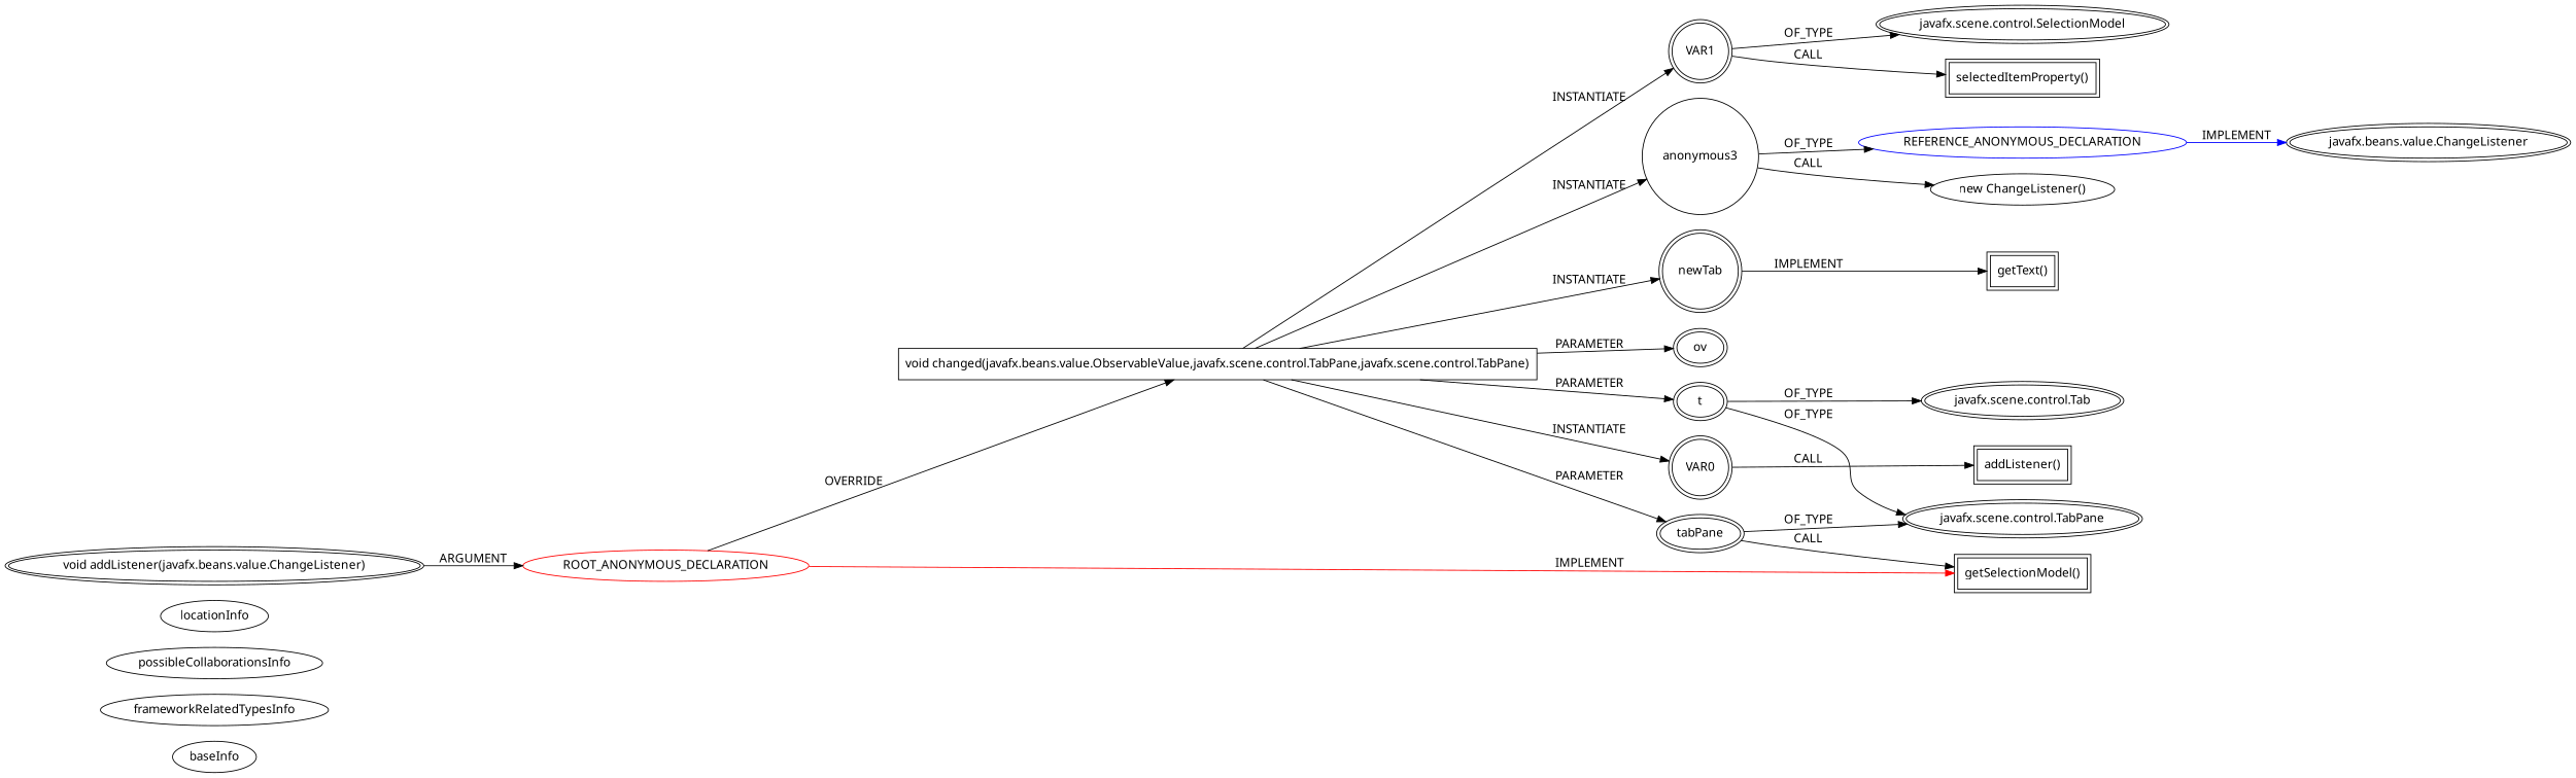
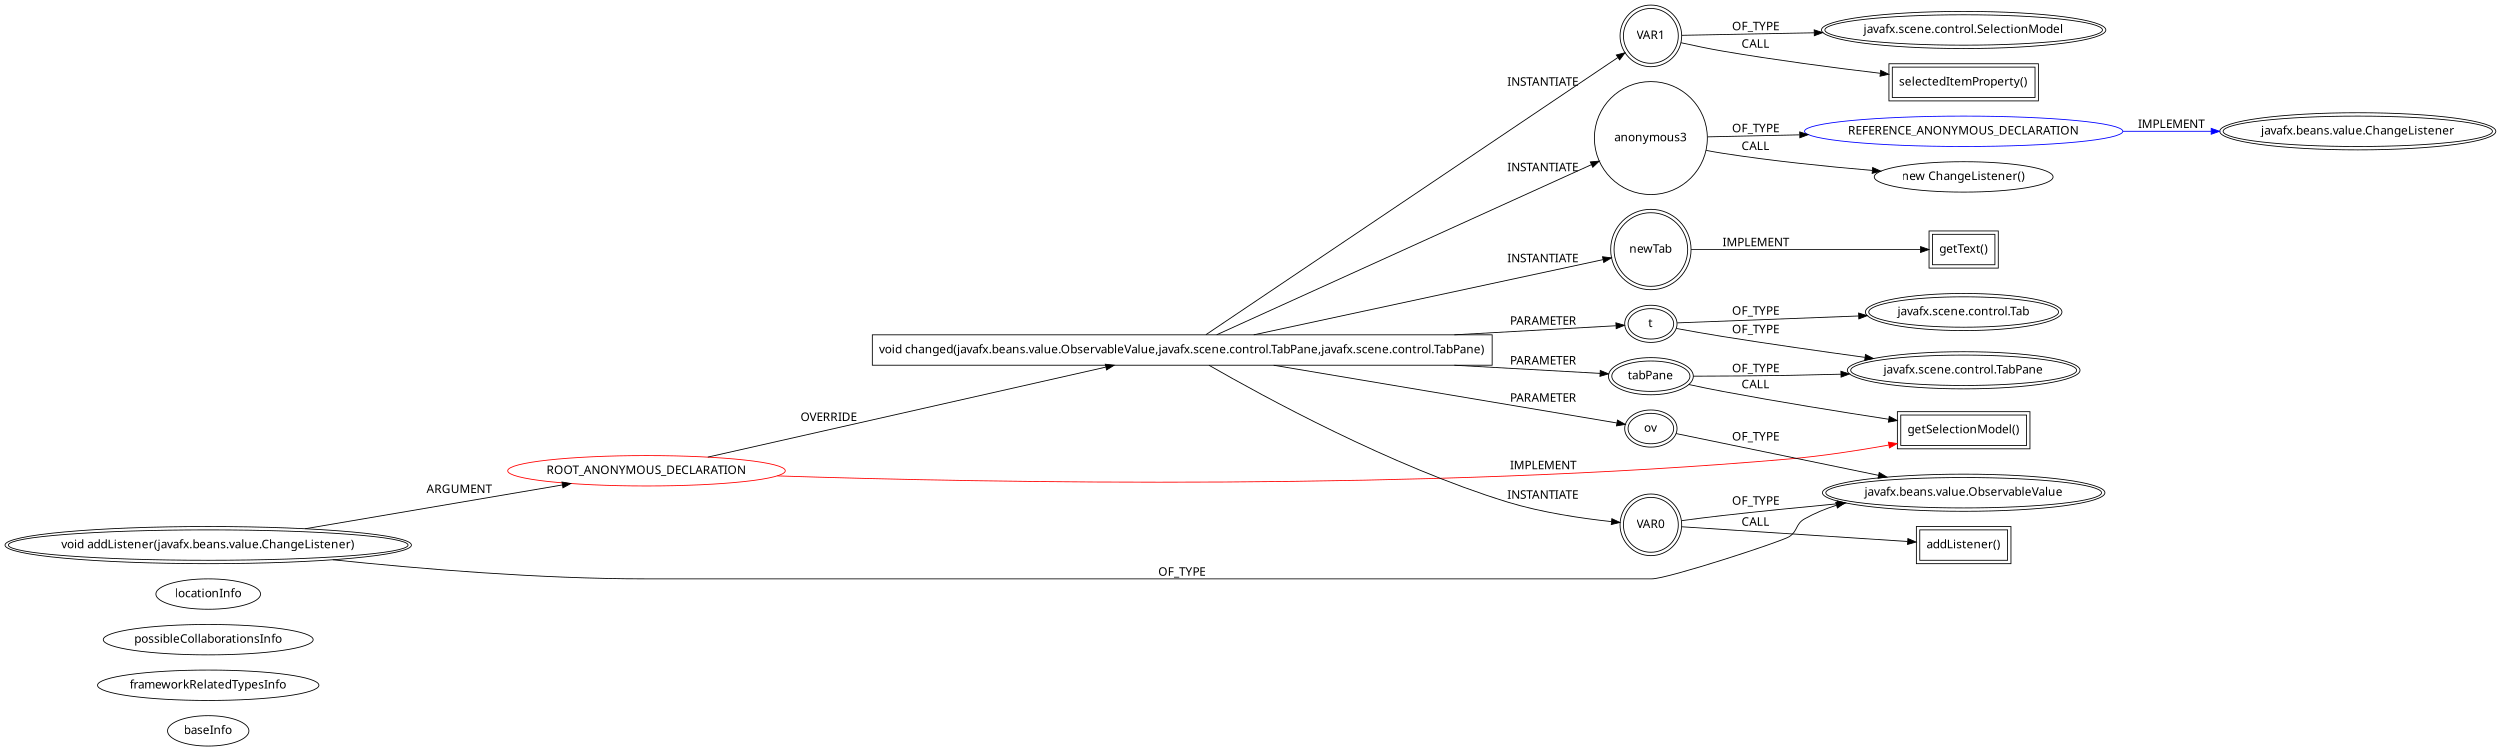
  digraph {
    fontname="Noto Sans"
    rankdir=LR
    node [fontname="Noto Sans" isFrameworkType=true peripheries=2]
    edge [fontname="Noto Sans"]
    baseInfo [category=extension_graph graphId=1823 isAnonymous=true possibleRelation=true isFrameworkType="" peripheries=""]
    frameworkRelatedTypesInfo [0="javafx.beans.value.ChangeListener" isFrameworkType="" peripheries=""]
    possibleCollaborationsInfo [0="1823~OVERRIDING_METHOD_DECLARATION-INSTANTIATION-~javafx.beans.value.ChangeListener ~javafx.beans.value.ChangeListener ~true~true" isFrameworkType="" peripheries=""]
    locationInfo [contextSignature="void initialize(java.net.URL,java.util.ResourceBundle)" filePath="/amau-classifier/classifier-master/src/main/java/me/data/DataController.java" graphId=1823 projectName="amau-classifier" isFrameworkType="" peripheries=""]
    n5 [color=red isFrameworkType=false label=ROOT_ANONYMOUS_DECLARATION vertexType=ROOT_ANONYMOUS_DECLARATION peripheries=""]
    n6 [isFrameworkType=false label="void changed(javafx.beans.value.ObservableValue,javafx.scene.control.TabPane,javafx.scene.control.TabPane)" shape=box vertexType=OVERRIDING_METHOD_DECLARATION peripheries=""]
    n7 [label="getSelectionModel()" shape=box vertexType=INSIDE_CALL]
    n8 [label="javafx.beans.value.ChangeListener" vertexType=FRAMEWORK_INTERFACE_TYPE]
    n9 [label=ov vertexType=PARAMETER_DECLARATION]
    n10 [label=t vertexType=PARAMETER_DECLARATION]
    n11 [label=tabPane vertexType=PARAMETER_DECLARATION]
    n12 [label=VAR0 shape=circle vertexType=VARIABLE_EXPRESION]
    n13 [label=VAR1 shape=circle vertexType=VARIABLE_EXPRESION]
    n14 [isFrameworkType=false label=anonymous3 shape=circle vertexType=VARIABLE_EXPRESION peripheries=""]
    n15 [label=newTab shape=circle vertexType=VARIABLE_EXPRESION]
    n16 [label="void addListener(javafx.beans.value.ChangeListener)" vertexType=OUTSIDE_CALL]
+   n17 [label="javafx.beans.value.ObservableValue" vertexType=FRAMEWORK_INTERFACE_TYPE]
    n18 [label="javafx.scene.control.TabPane" vertexType=FRAMEWORK_CLASS_TYPE]
    n19 [label="javafx.scene.control.Tab" vertexType=FRAMEWORK_CLASS_TYPE]
    n20 [label="addListener()" shape=box vertexType=INSIDE_CALL]
    n21 [label="javafx.scene.control.SelectionModel" vertexType=FRAMEWORK_CLASS_TYPE]
    n22 [label="selectedItemProperty()" shape=box vertexType=INSIDE_CALL]
    n23 [color=blue isFrameworkType=false label=REFERENCE_ANONYMOUS_DECLARATION vertexType=REFERENCE_ANONYMOUS_DECLARATION peripheries=""]
    n24 [isFrameworkType=false label="new ChangeListener()" vertexType=CONSTRUCTOR_CALL peripheries=""]
    n25 [label="getText()" shape=box vertexType=INSIDE_CALL]
    n5 -> n6 [label=OVERRIDE]
    n5 -> n7 [color=red label=IMPLEMENT]
    n6 -> n9 [label=PARAMETER]
    n6 -> n10 [label=PARAMETER]
    n6 -> n11 [label=PARAMETER]
    n6 -> n12 [label=INSTANTIATE]
    n6 -> n13 [label=INSTANTIATE]
    n6 -> n14 [label=INSTANTIATE]
    n6 -> n15 [label=INSTANTIATE]
+   n9 -> n17 [label=OF_TYPE]
    n10 -> n18 [label=OF_TYPE]
    n10 -> n19 [label=OF_TYPE]
    n11 -> n7 [label=CALL]
    n11 -> n18 [label=OF_TYPE]
+   n12 -> n17 [label=OF_TYPE]
    n12 -> n20 [label=CALL]
    n13 -> n21 [label=OF_TYPE]
    n13 -> n22 [label=CALL]
    n14 -> n23 [label=OF_TYPE]
    n14 -> n24 [label=CALL]
    n15 -> n25 [label=IMPLEMENT]
    n16 -> n5 [label=ARGUMENT]
+   n16 -> n17 [label=OF_TYPE]
    n23 -> n8 [color=blue label=IMPLEMENT]
  }
